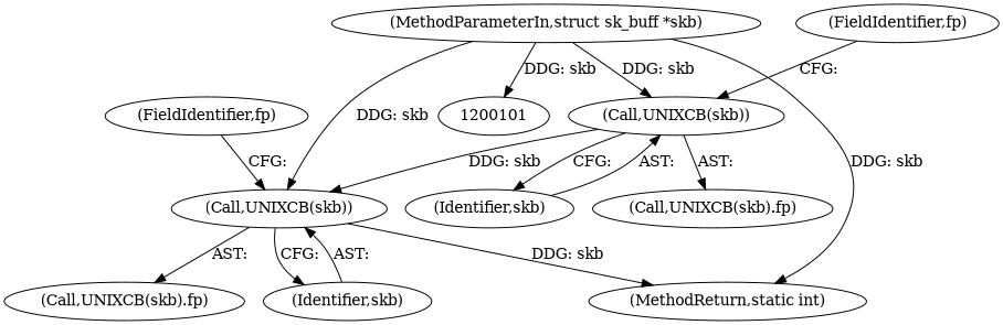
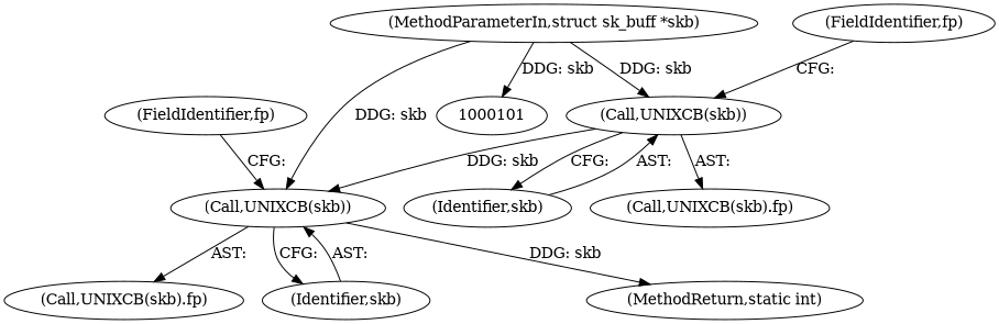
  digraph {
    n1 [label="(MethodParameterIn,struct sk_buff *skb)"]
    n2 [label="(Call,UNIXCB(skb))"]
    n3 [label="(Call,UNIXCB(skb))"]
    n4 [label="(MethodReturn,static int)"]
-   1000101 [label=1200101]
+   1000101
    n6 [label="(Identifier,skb)"]
    n7 [label="(Call,UNIXCB(skb).fp)"]
    n8 [label="(Call,UNIXCB(skb).fp)"]
    n9 [label="(Identifier,skb)"]
    n10 [label="(FieldIdentifier,fp)"]
    n11 [label="(FieldIdentifier,fp)"]
    n1 -> n2 [label="DDG: skb"]
    n1 -> n3 [label="DDG: skb"]
-   n1 -> n4 [label="DDG: skb"]
    n1 -> 1000101 [label="DDG: skb"]
    n2 -> n3 [label="DDG: skb"]
    n2 -> n6 [label="CFG: "]
    n2 -> n7 [label="AST: "]
    n3 -> n4 [label="DDG: skb"]
    n3 -> n8 [label="AST: "]
    n3 -> n9 [label="CFG: "]
    n6 -> n2 [label="AST: "]
    n9 -> n3 [label="AST: "]
    n10 -> n3 [label="CFG: "]
    n11 -> n2 [label="CFG: "]
  }
